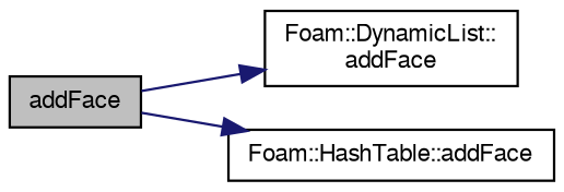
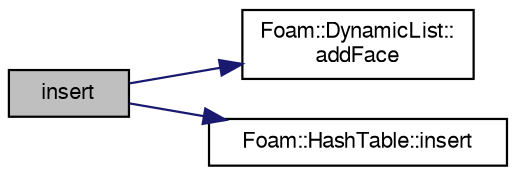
  digraph {
    rankdir=LR
    node [color=black fontname=FreeSans fontsize=10 shape=record]
    edge [color=midnightblue fontname=FreeSans fontsize=10 labelfontname=FreeSans labelfontsize=10 style=solid]
-   n1 [fillcolor=grey75 fontcolor=black height=0.2 label=addFace style=filled width=0.4]
+   n1 [fillcolor=grey75 fontcolor=black height=0.2 label=insert style=filled width=0.4]
    n2 [height=0.2 label="Foam::DynamicList::\laddFace" width=0.4]
-   n3 [height=0.2 label="Foam::HashTable::addFace" width=0.4]
+   n3 [height=0.2 label="Foam::HashTable::insert" width=0.4]
    n1 -> n2
    n1 -> n3
  }
